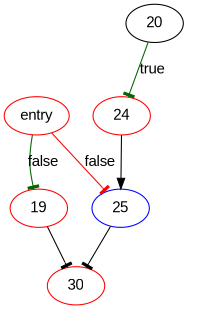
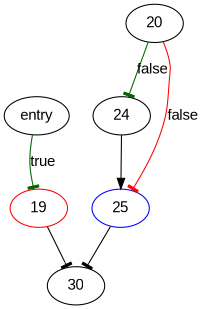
  digraph {
    fontname="Liberation Sans"
    node [color=black fontname="Liberation Sans"]
    edge [arrowhead=tee fontname="Liberation Sans"]
-   n1 [color=red label=entry]
+   n1 [label=entry]
    19 [color=red]
-   30 [color=red]
+   30
    20
-   24 [color=red]
+   24
    25 [color=blue]
-   n1 -> 19 [color=darkgreen label=false]
+   n1 -> 19 [color=darkgreen label=true]
    19 -> 30
-   20 -> 24 [color=darkgreen label=true]
-   n1 -> 25 [color=red label=false]
+   20 -> 24 [color=darkgreen label=false]
+   20 -> 25 [color=red label=false]
    24 -> 25 [arrowhead=normal]
    25 -> 30
  }
